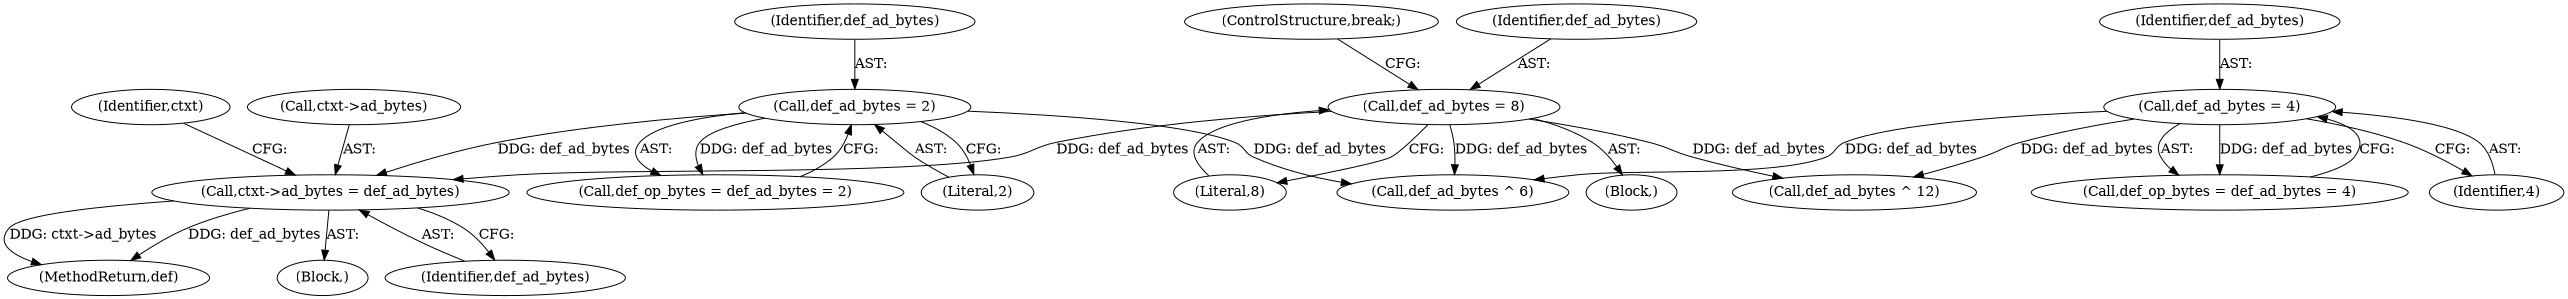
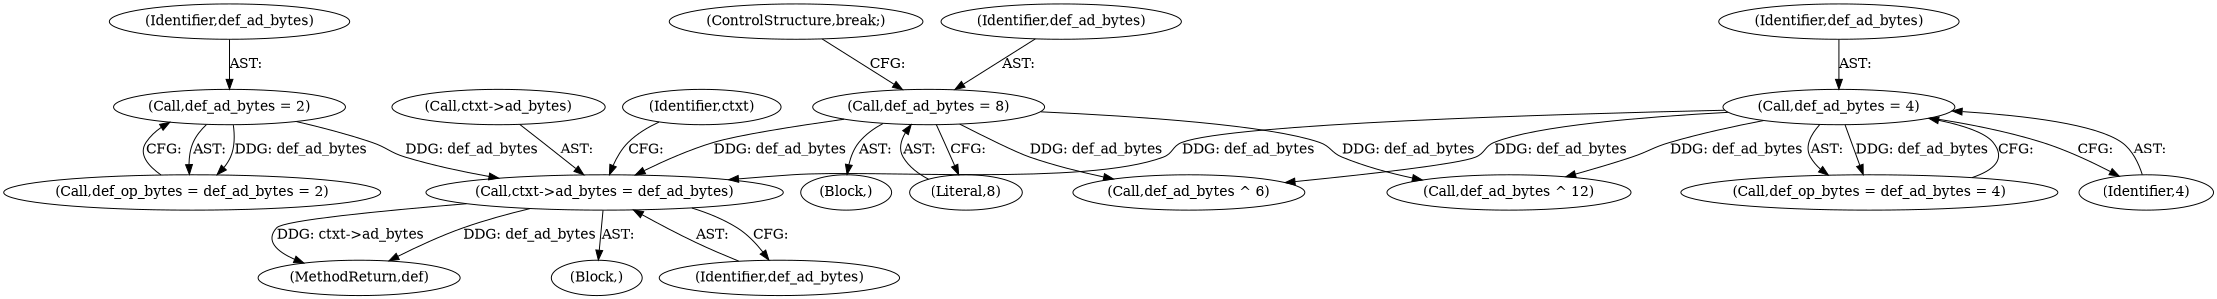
  digraph {
    n1 [label="(Call,ctxt->ad_bytes = def_ad_bytes)"]
    n2 [label="(MethodReturn,def)"]
    n3 [label="(Block,)"]
    n4 [label="(Identifier,def_ad_bytes)"]
    n5 [label="(Call,def_ad_bytes = 2)"]
    n6 [label="(Call,def_ad_bytes ^ 6)"]
-   n7 [label="(Literal,2)"]
    n8 [label="(Call,def_op_bytes = def_ad_bytes = 2)"]
    n9 [label="(Call,def_ad_bytes ^ 12)"]
    n10 [label="(Call,def_ad_bytes = 8)"]
    n11 [label="(Block,)"]
    n12 [label="(Literal,8)"]
    n13 [label="(Call,def_ad_bytes = 4)"]
    n14 [label="(Call,def_op_bytes = def_ad_bytes = 4)"]
    n15 [label="(Identifier,4)"]
    n16 [label="(ControlStructure,break;)"]
    n17 [label="(Identifier,def_ad_bytes)"]
    n18 [label="(Identifier,ctxt)"]
    n19 [label="(Identifier,def_ad_bytes)"]
    n20 [label="(Identifier,def_ad_bytes)"]
    n21 [label="(Call,ctxt->ad_bytes)"]
    n1 -> n2 [label="DDG: def_ad_bytes"]
    n1 -> n2 [label="DDG: ctxt->ad_bytes"]
    n1 -> n3 [label="AST: "]
    n1 -> n4 [label="CFG: "]
    n4 -> n1 [label="AST: "]
    n5 -> n1 [label="DDG: def_ad_bytes"]
-   n5 -> n6 [label="DDG: def_ad_bytes"]
-   n5 -> n7 [label="CFG: "]
    n5 -> n8 [label="AST: "]
    n5 -> n8 [label="DDG: def_ad_bytes"]
-   n7 -> n5 [label="AST: "]
    n8 -> n5 [label="CFG: "]
    n10 -> n1 [label="DDG: def_ad_bytes"]
    n10 -> n6 [label="DDG: def_ad_bytes"]
    n10 -> n9 [label="DDG: def_ad_bytes"]
    n10 -> n11 [label="AST: "]
    n10 -> n12 [label="CFG: "]
    n12 -> n10 [label="AST: "]
+   n13 -> n1 [label="DDG: def_ad_bytes"]
    n13 -> n6 [label="DDG: def_ad_bytes"]
    n13 -> n9 [label="DDG: def_ad_bytes"]
    n13 -> n14 [label="AST: "]
    n13 -> n14 [label="DDG: def_ad_bytes"]
    n13 -> n15 [label="CFG: "]
    n14 -> n13 [label="CFG: "]
    n15 -> n13 [label="AST: "]
    n16 -> n10 [label="CFG: "]
    n17 -> n10 [label="AST: "]
    n18 -> n1 [label="CFG: "]
    n19 -> n13 [label="AST: "]
    n20 -> n5 [label="AST: "]
    n21 -> n1 [label="AST: "]
  }
